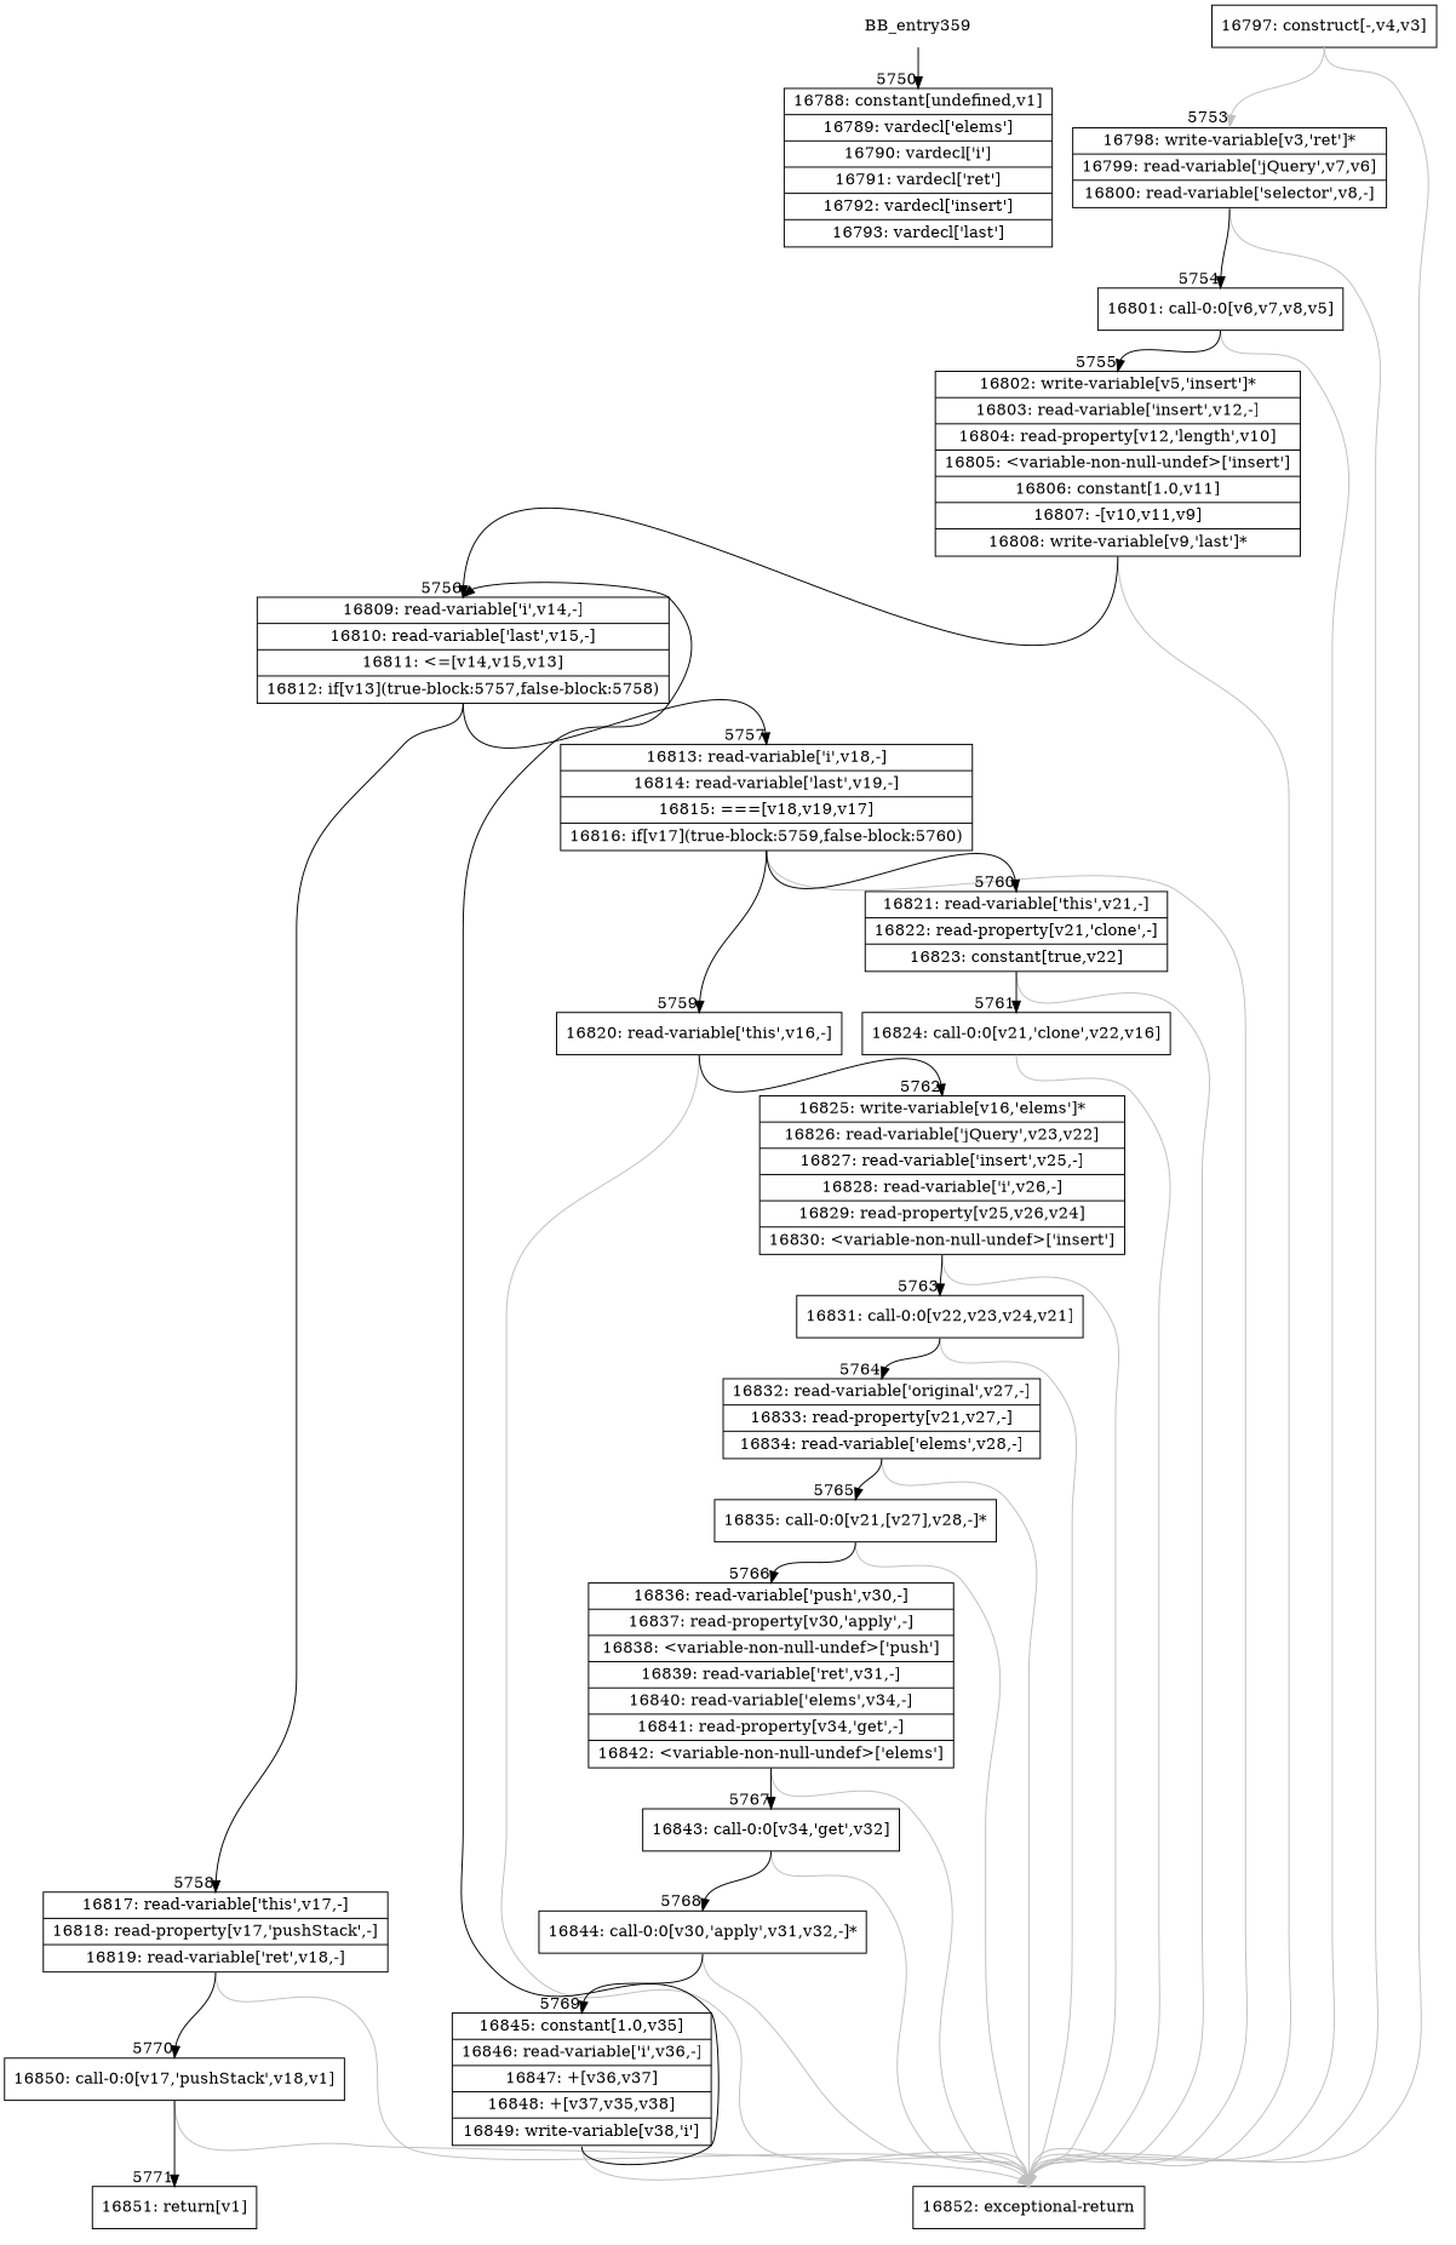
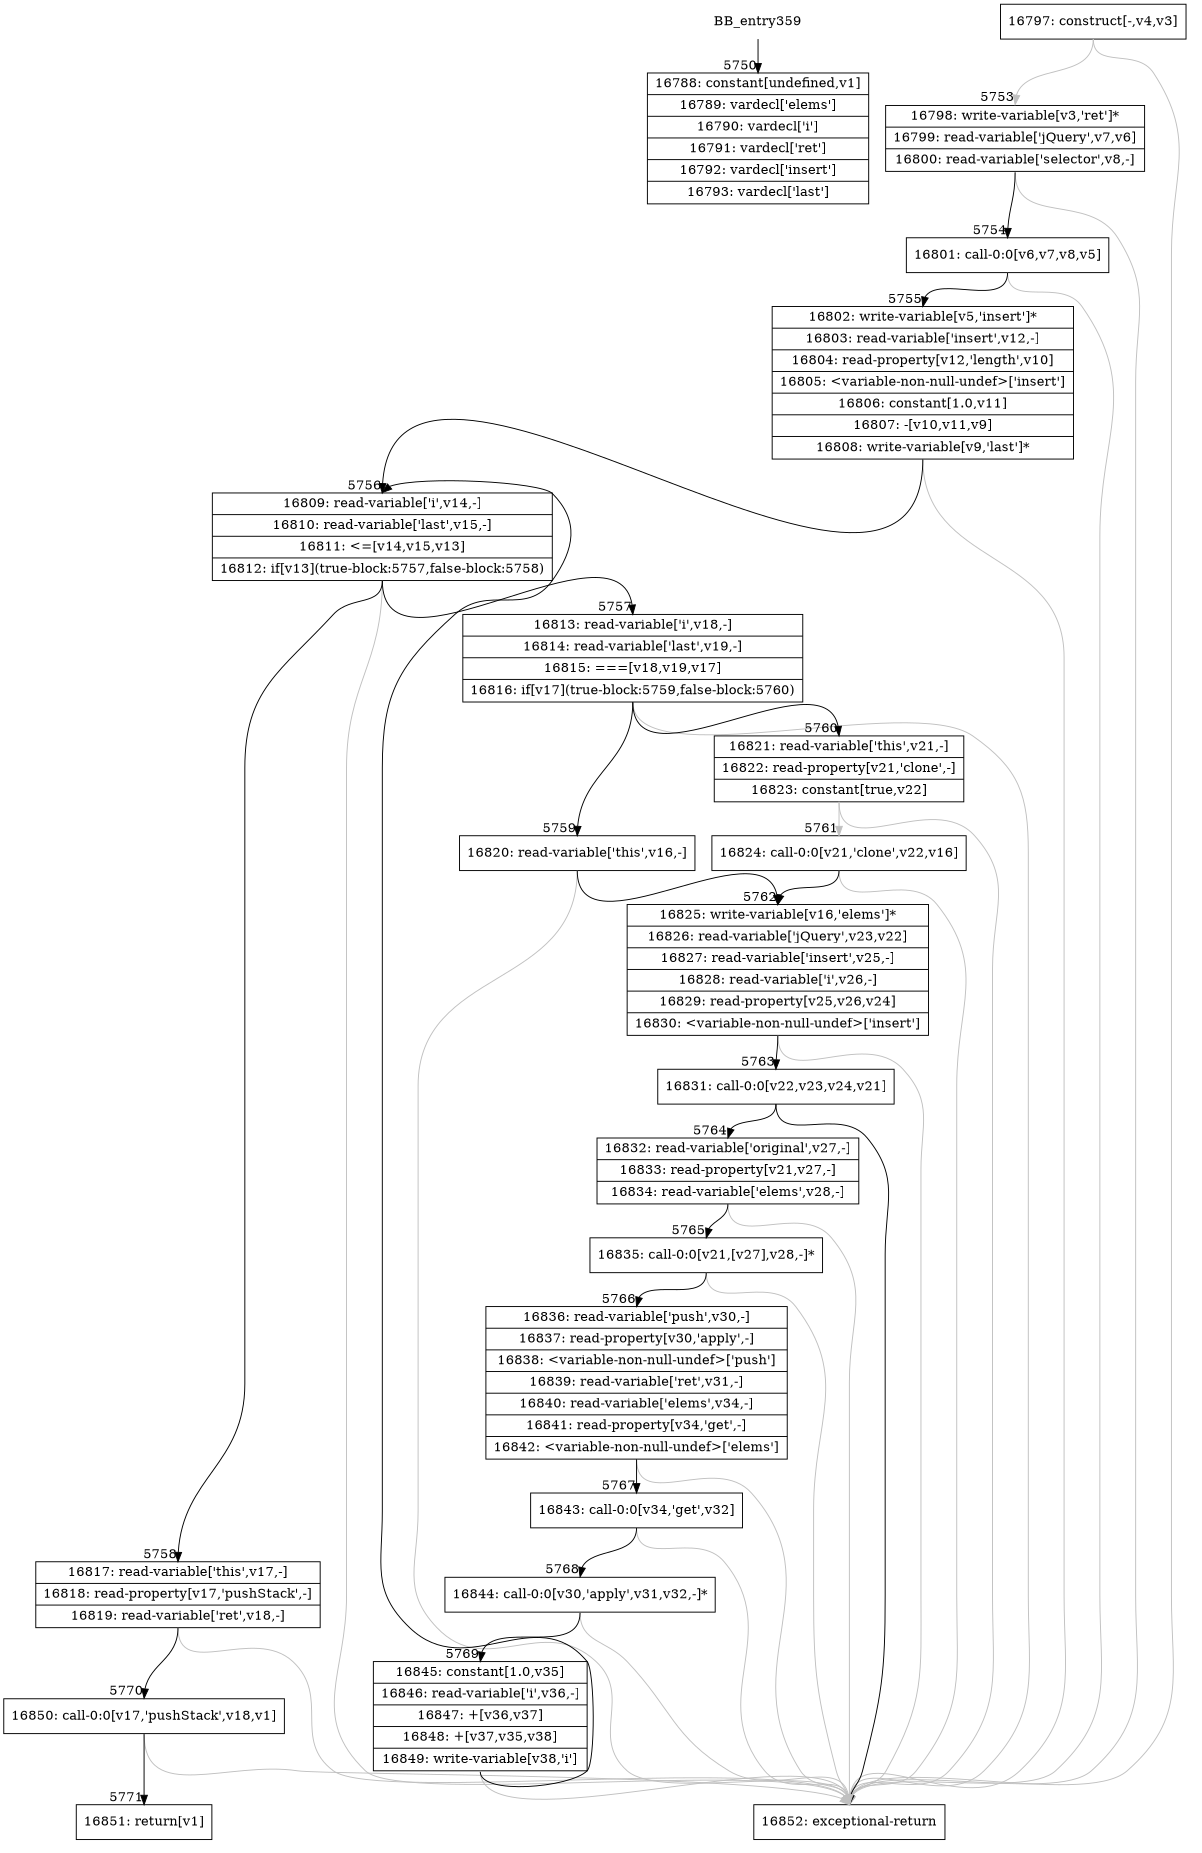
  digraph {
    rankdir=TD
    node [shape=record]
    edge [headport=n tailport=s]
    n1 [label=BB_entry359 shape=none]
    n2 [label="{16788: constant[undefined,v1]|16789: vardecl['elems']|16790: vardecl['i']|16791: vardecl['ret']|16792: vardecl['insert']|16793: vardecl['last']}"]
    n3 [label="{16797: construct[-,v4,v3]}"]
    n4 [label="{16852: exceptional-return}"]
    n5 [label="{16798: write-variable[v3,'ret']*|16799: read-variable['jQuery',v7,v6]|16800: read-variable['selector',v8,-]}"]
    n6 [label="{16801: call-0:0[v6,v7,v8,v5]}"]
    n7 [label="{16802: write-variable[v5,'insert']*|16803: read-variable['insert',v12,-]|16804: read-property[v12,'length',v10]|16805: \<variable-non-null-undef\>['insert']|16806: constant[1.0,v11]|16807: -[v10,v11,v9]|16808: write-variable[v9,'last']*}"]
    n8 [label="{16809: read-variable['i',v14,-]|16810: read-variable['last',v15,-]|16811: \<=[v14,v15,v13]|16812: if[v13](true-block:5757,false-block:5758)}"]
    n9 [label="{16813: read-variable['i',v18,-]|16814: read-variable['last',v19,-]|16815: ===[v18,v19,v17]|16816: if[v17](true-block:5759,false-block:5760)}"]
    n10 [label="{16817: read-variable['this',v17,-]|16818: read-property[v17,'pushStack',-]|16819: read-variable['ret',v18,-]}"]
    n11 [label="{16820: read-variable['this',v16,-]}"]
    n12 [label="{16821: read-variable['this',v21,-]|16822: read-property[v21,'clone',-]|16823: constant[true,v22]}"]
    n13 [label="{16850: call-0:0[v17,'pushStack',v18,v1]}"]
    n14 [label="{16825: write-variable[v16,'elems']*|16826: read-variable['jQuery',v23,v22]|16827: read-variable['insert',v25,-]|16828: read-variable['i',v26,-]|16829: read-property[v25,v26,v24]|16830: \<variable-non-null-undef\>['insert']}"]
    n15 [label="{16824: call-0:0[v21,'clone',v22,v16]}"]
    n16 [label="{16851: return[v1]}"]
    n17 [label="{16831: call-0:0[v22,v23,v24,v21]}"]
    n18 [label="{16832: read-variable['original',v27,-]|16833: read-property[v21,v27,-]|16834: read-variable['elems',v28,-]}"]
    n19 [label="{16835: call-0:0[v21,[v27],v28,-]*}"]
    n20 [label="{16836: read-variable['push',v30,-]|16837: read-property[v30,'apply',-]|16838: \<variable-non-null-undef\>['push']|16839: read-variable['ret',v31,-]|16840: read-variable['elems',v34,-]|16841: read-property[v34,'get',-]|16842: \<variable-non-null-undef\>['elems']}"]
    n21 [label="{16843: call-0:0[v34,'get',v32]}"]
    n22 [label="{16844: call-0:0[v30,'apply',v31,v32,-]*}"]
    n23 [label="{16845: constant[1.0,v35]|16846: read-variable['i',v36,-]|16847: +[v36,v37]|16848: +[v37,v35,v38]|16849: write-variable[v38,'i']}"]
    n1 -> n2 [headlabel="    5750"]
    n3 -> n4 [color=gray]
    n3 -> n5 [color=gray headlabel="      5753"]
    n5 -> n4 [color=gray]
    n5 -> n6 [headlabel="      5754"]
    n6 -> n4 [color=gray]
    n6 -> n7 [headlabel="      5755"]
    n7 -> n4 [color=gray]
    n7 -> n8 [headlabel="      5756"]
+   n8 -> n4 [color=gray]
    n8 -> n9 [headlabel="      5757"]
    n8 -> n10 [headlabel="      5758"]
    n9 -> n4 [color=gray]
    n9 -> n11 [headlabel="      5759"]
    n9 -> n12 [headlabel="      5760"]
    n10 -> n4 [color=gray]
    n10 -> n13 [headlabel="      5770"]
    n11 -> n4 [color=gray]
    n11 -> n14 [headlabel="      5762"]
    n12 -> n4 [color=gray]
-   n12 -> n15 [headlabel="      5761"]
+   n12 -> n15 [headlabel="      5761" color=gray]
    n13 -> n4 [color=gray]
    n13 -> n16 [headlabel="      5771"]
    n14 -> n4 [color=gray]
    n14 -> n17 [headlabel="      5763"]
    n15 -> n4 [color=gray]
-   n17 -> n4 [color=gray]
+   n15 -> n14
+   n17 -> n4 [color=black]
    n17 -> n18 [headlabel="      5764"]
    n18 -> n4 [color=gray]
    n18 -> n19 [headlabel="      5765"]
    n19 -> n4 [color=gray]
    n19 -> n20 [headlabel="      5766"]
    n20 -> n4 [color=gray]
    n20 -> n21 [headlabel="      5767"]
    n21 -> n4 [color=gray]
    n21 -> n22 [headlabel="      5768"]
    n22 -> n4 [color=gray]
    n22 -> n23 [headlabel="      5769"]
    n23 -> n4 [color=gray]
    n23 -> n8
  }
